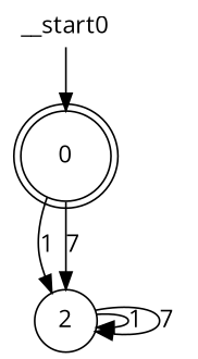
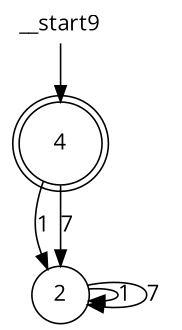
  digraph {
    fontname="Open Sans"
    node [fontname="Open Sans"]
    edge [fontname="Open Sans"]
-   n1 [label=0 shape=doublecircle]
+   n1 [label=4 shape=doublecircle]
    n2 [label=2 shape=circle]
-   __start0 [height=0 shape=none width=0]
+   __start0 [height=0 shape=none width=0 label=__start9]
    n1 -> n2 [label=1]
    n1 -> n2 [label=7]
    n2 -> n2 [label=1]
    n2 -> n2 [label=7]
    __start0 -> n1
  }
